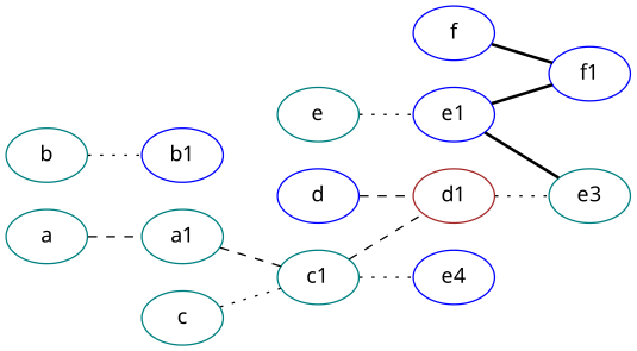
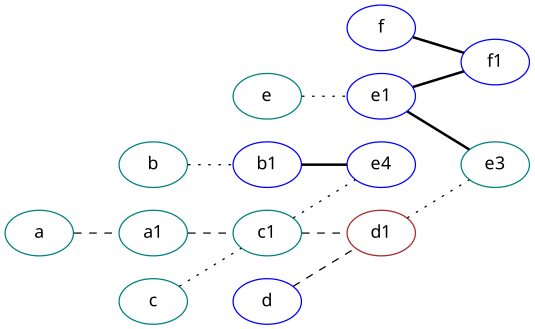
  graph {
    fontname="Noto Sans"
    rankdir=LR
    node [color=teal fontname="Noto Sans" labelfontsize=50]
    edge [fontname="Noto Sans" style=dotted]
    d1 [color=brown]
    e3
    e1 [color=blue]
    f1 [color=blue]
    b1 [color=blue]
    e4 [color=blue]
    a1
    c1
    c
    a
    d [color=blue]
    e
    f [color=blue]
    b
    d1 -- e3
    e1 -- e3 [style=bold]
    e1 -- f1 [style=bold]
+   b1 -- e4 [style=bold]
    a1 -- c1 [style=dashed]
    c1 -- d1 [style=dashed]
    c1 -- e4
    c -- c1
    a -- a1 [style=dashed]
    d -- d1 [style=dashed]
    e -- e1
    f -- f1 [style=bold]
    b -- b1
  }
